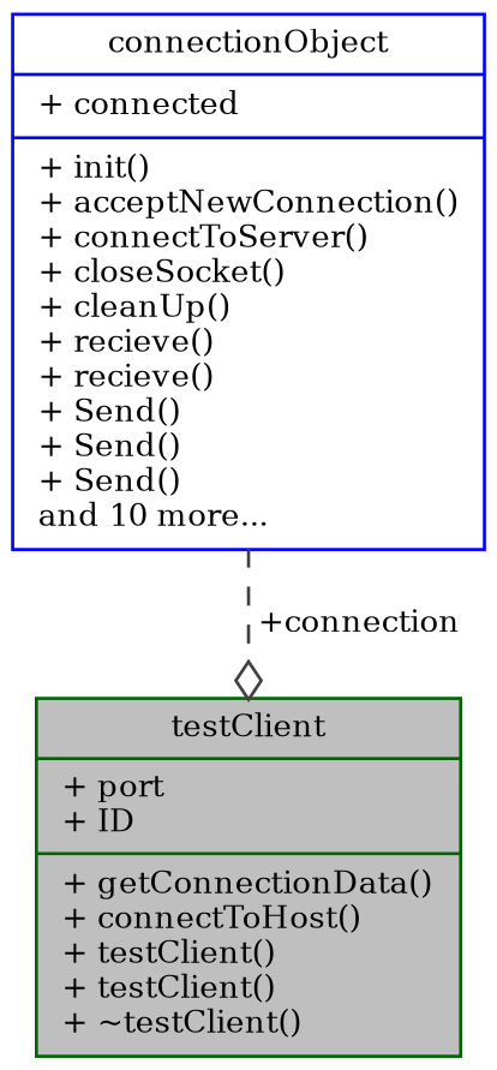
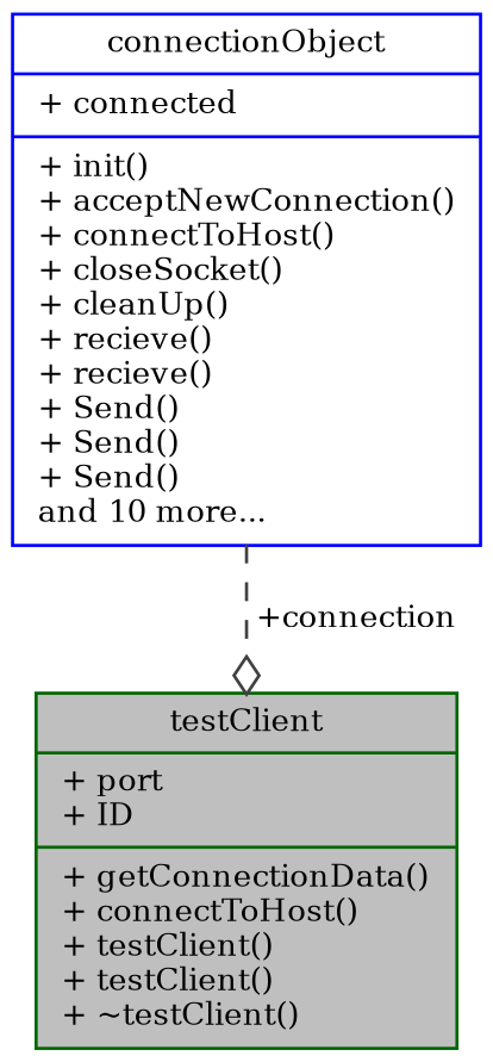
  digraph {
    fontname="DejaVu Serif"
    node [fontname="DejaVu Serif" fontsize=10 shape=record style=filled]
    n1 [color=darkgreen fillcolor=grey75 fontcolor=black height=0.2 label="{testClient\n|+ port\l+ ID\l|+ getConnectionData()\l+ connectToHost()\l+ testClient()\l+ testClient()\l+ ~testClient()\l}" width=0.4]
-   n2 [color=blue fillcolor=white height=0.2 label="{connectionObject\n|+ connected\l|+ init()\l+ acceptNewConnection()\l+ connectToServer()\l+ closeSocket()\l+ cleanUp()\l+ recieve()\l+ recieve()\l+ Send()\l+ Send()\l+ Send()\land 10 more...\l}" width=0.4]
+   n2 [color=blue fillcolor=white height=0.2 label="{connectionObject\n|+ connected\l|+ init()\l+ acceptNewConnection()\l+ connectToHost()\l+ closeSocket()\l+ cleanUp()\l+ recieve()\l+ recieve()\l+ Send()\l+ Send()\l+ Send()\land 10 more...\l}" width=0.4]
    n2 -> n1 [arrowhead=odiamond color=grey25 fontname="DejaVu Serif" fontsize=10 label=" +connection" labelfontname=Helvetica labelfontsize=10 style=dashed]
  }
